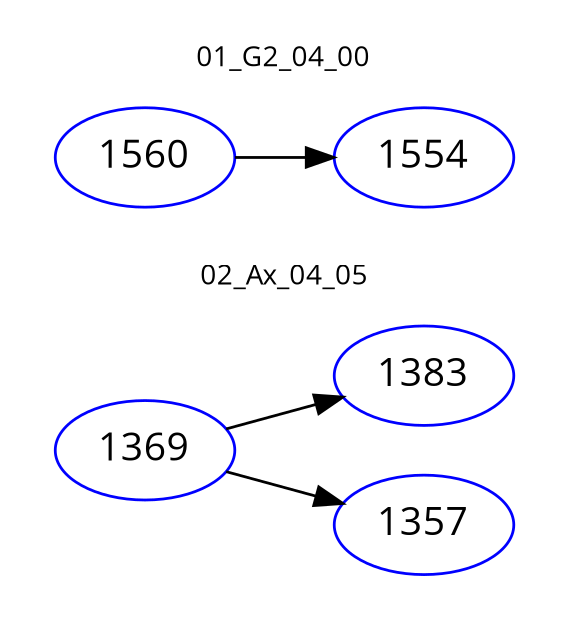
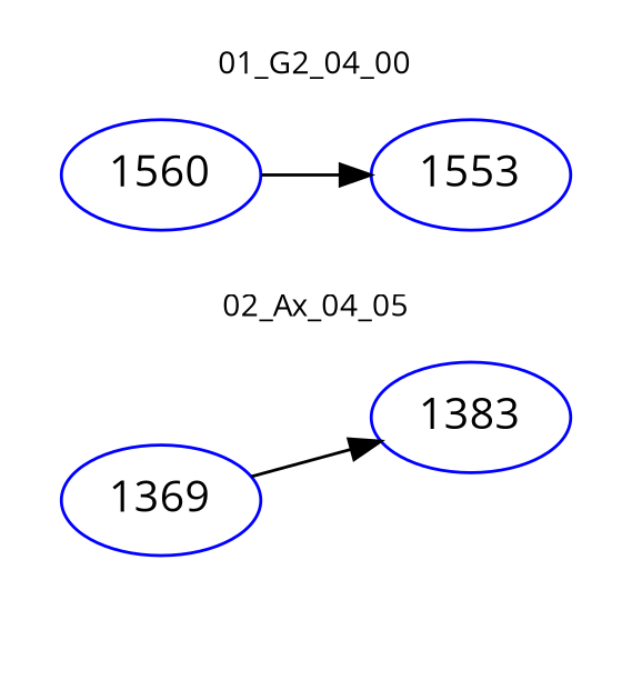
  digraph {
    fontname="Open Sans"
    rankdir=LR
    node [color=blue fontname="Open Sans"]
    edge [color=black fontname="Open Sans"]
    n1 [label=1369]
-   n2 [label=1357]
    n3 [label=1383]
    n4 [label=1560]
-   n5 [label=1554]
+   n5 [label=1553]
    subgraph cluster_1 {
      color=white
      fontsize=10
      label="02_Ax_04_05"
      n1
-     n2
      n3
    }
    subgraph cluster_2 {
      color=white
      fontsize=10
      label="01_G2_04_00"
      n4
      n5
    }
-   n1 -> n2
    n1 -> n3
    n4 -> n5
  }
